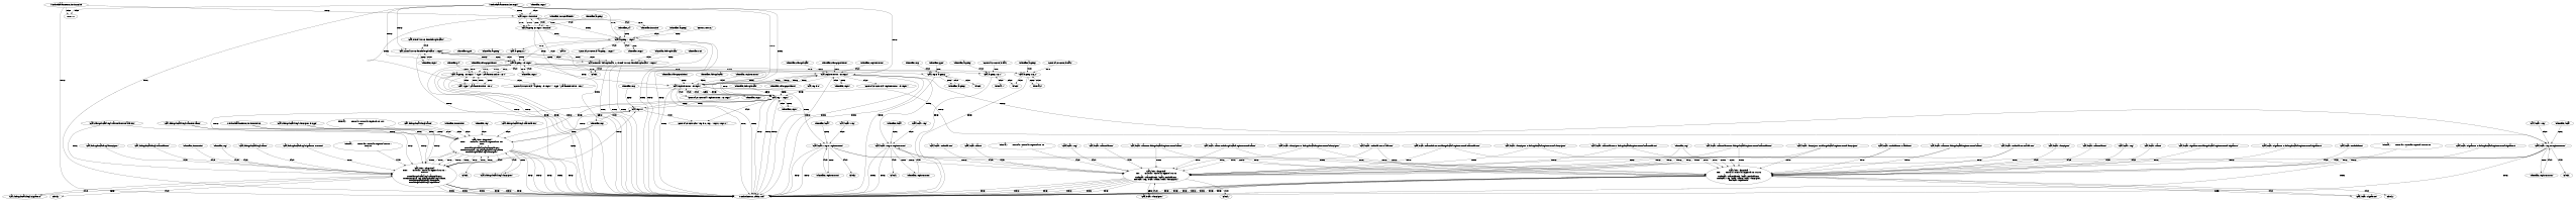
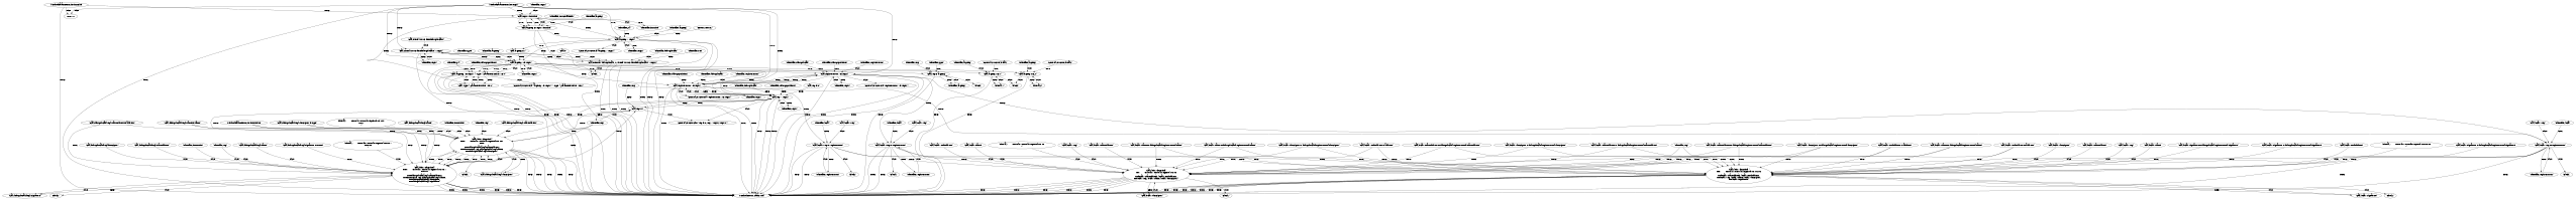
  digraph {
    n1 [label="(Call,sizeof (struct dex_debug_local_t) * regsz)"]
    n2 [label="(Call,memset (debug_locals, 0, sizeof (struct dex_debug_local_t) * regsz))"]
    n3 [label="(Call,argReg >= regsz)"]
    n4 [label="(MethodReturn,static void)"]
    n5 [label="(Identifier,regsz)"]
    n6 [label="(Block,)"]
    n7 [label="(Call,register_num >= regsz)"]
    n8 [label="(Call,register_num >= regsz)"]
    n9 [label="(Call,reg < regsz)"]
    n10 [label="(Call,(argReg >= regsz) || !type || parameters_size <= 0)"]
    n11 [label="(Call,reg = argReg)"]
    n12 [label="(Call,argReg += 2)"]
    n13 [label="(Call,argReg += 1)"]
    n14 [label="(Identifier,regsz)"]
    n15 [label="(Call,argReg > regsz)"]
    n16 [label="(ControlStructure,if (argReg > regsz))"]
    n17 [label="(Identifier,regsz)"]
    n18 [label="(Call,argReg++)"]
    n19 [label="(Call,argReg = regsz - ins_size)"]
    n20 [label="(Call,regsz - ins_size)"]
    n21 [label="(Identifier,ins_size)"]
    n22 [label="(Call,!type || parameters_size <= 0)"]
    n23 [label="(MethodParameterIn,int regsz)"]
    1000111
    n25 [label="(Call,local->reg = register_num)"]
    n26 [label="(Call,local->reg = register_num)"]
    n27 [label="(Identifier,regsz)"]
    n28 [label="(ControlStructure,if (register_num >= regsz))"]
    n29 [label="(Call,local->reg = register_num)"]
    n30 [label="(ControlStructure,if (register_num >= regsz))"]
    n31 [label="(Identifier,regsz)"]
    n32 [label="(Call,reg++)"]
    n33 [label="(Call,rbin->cb_printf (\n\t\t\t\t\t\"        0x%04x - 0x%04x reg=%d %s %s \"\n\t\t\t\t\t\"%s\n\",\n\t\t\t\t\tdebug_locals[reg].startAddress,\n\t\t\t\t\tinsns_size, reg, debug_locals[reg].name,\n\t\t\t\t\tdebug_locals[reg].descriptor,\n\t\t\t\t\tdebug_locals[reg].signature))"]
    n34 [label="(Call,rbin->cb_printf (\n\t\t\t\t\t\"        0x%04x - 0x%04x reg=%d %s %s\"\n\t\t\t\t\t\"\n\",\n\t\t\t\t\tdebug_locals[reg].startAddress,\n\t\t\t\t\tinsns_size, reg, debug_locals[reg].name,\n\t\t\t\t\tdebug_locals[reg].descriptor))"]
    n35 [label="(Identifier,regsz)"]
    n36 [label="(ControlStructure,for (reg = 0; reg < regsz; reg++))"]
    n37 [label="(MethodParameterIn,int ins_size)"]
    n38 [label="(ControlStructure,if ((argReg >= regsz) || !type || parameters_size <= 0))"]
    n39 [label="(Identifier,argReg)"]
    n40 [label="(Block,)"]
    n41 [label="(Literal,2)"]
    n42 [label="(Block,)"]
    n43 [label="(Literal,1)"]
    n44 [label="(Call,rbin->cb_printf (\n\t\t\t\t\"        0x%04x - 0x%04x reg=%d %s %s %s\n\",\n\t\t\t\tlocal->startAddress, local->endAddress,\n\t\t\t\tlocal->reg, local->name, local->descriptor,\n\t\t\t\tlocal->signature))"]
    n45 [label="(Call,rbin->cb_printf (\n\t\t\t\t\"        0x%04x - 0x%04x reg=%d %s %s\n\",\n\t\t\t\tlocal->startAddress, local->endAddress,\n\t\t\t\tlocal->reg, local->name, local->descriptor))"]
    n46 [label="(Block,)"]
    n47 [label="(Identifier,register_num)"]
    n48 [label="(Identifier,register_num)"]
    n49 [label="(Block,)"]
    n50 [label="(Call,local->signature)"]
    n51 [label="(Block,)"]
    n52 [label="(Call,local->descriptor)"]
    n53 [label="(Block,)"]
    n54 [label="(Identifier,register_num)"]
    n55 [label="(Block,)"]
    n56 [label="(Identifier,reg)"]
    n57 [label="(Call,debug_locals[reg].signature)"]
    n58 [label="(Block,)"]
    n59 [label="(Block,)"]
    n60 [label="(Call,debug_locals[reg].descriptor)"]
    n61 [label="(Identifier,debug_locals)"]
    n62 [label="(Call,local->descriptor)"]
    n63 [label="(Identifier,reg)"]
    n64 [label="(Call,local->startAddress)"]
    n65 [label="(Call,local->reg)"]
    n66 [label="(Identifier,p4)"]
    n67 [label="(Call,debug_locals[reg].descriptor)"]
    n68 [label="(Identifier,debug_positions)"]
    n69 [label="(Identifier,argReg)"]
    n70 [label="(Call,local->descriptor = debug_locals[register_num].descriptor)"]
    n71 [label="(ControlStructure,break;)"]
    n72 [label="(Call,local->startAddress = debug_locals[register_num].startAddress)"]
    n73 [label="(Call,local->startAddress)"]
    n74 [label="(Call,debug_locals[reg].startAddress)"]
    n75 [label="(Call,local->startAddress = debug_locals[register_num].startAddress)"]
    n76 [label="(Identifier,local)"]
    n77 [label="(Identifier,reg)"]
    n78 [label="(Identifier,insns_size)"]
    n79 [label="(Call,debug_locals[reg].name = name)"]
    n80 [label="(Call,local->endAddress = address)"]
    n81 [label="(Call,debug_locals[reg].descriptor = type)"]
    n82 [label="(Call,local->reg)"]
    n83 [label="(Call,0)"]
    n84 [label="(Call,local->name = debug_locals[register_num].name)"]
    n85 [label="(Call,local->endAddress = address)"]
    n86 [label="(Call,local->reg)"]
    n87 [label="(Call,local->reg)"]
    n88 [label="(Identifier,reg)"]
    n89 [label="(Call,local->endAddress)"]
    n90 [label="(Identifier,debug_locals)"]
    n91 [label="(Call,local->name)"]
    n92 [label="(Call,debug_locals[reg].name)"]
    n93 [label="(Identifier,debug_locals)"]
    n94 [label="(MethodParameterIn,int insns_size)"]
    n95 [label="(Identifier,argReg)"]
    n96 [label="(Call,local->signature = debug_locals[register_num].signature)"]
    n97 [label="(Identifier,reg)"]
    n98 [label="(Identifier,regsz)"]
    n99 [label="(Call,local->descriptor = debug_locals[register_num].descriptor)"]
    n100 [label="(Identifier,reg)"]
    n101 [label="(Call,local->name)"]
    n102 [label="(Identifier,debug_locals)"]
    n103 [label="(Call,local->signature = debug_locals[register_num].signature)"]
    n104 [label="(Call,debug_locals[reg].startAddress)"]
    n105 [label="(Call,debug_locals[reg].signature = NULL)"]
    n106 [label="(Identifier,debug_positions)"]
    n107 [label="(Call,local->startAddress = debug_locals[register_num].startAddress)"]
    n108 [label="(Literal,\"        0x%04x - 0x%04x reg=%d %s %s\n\")"]
    n109 [label="(Call,sizeof (struct dex_debug_local_t))"]
    n110 [label="(Call,local->reg)"]
    n111 [label="(Call,local->endAddress)"]
    n112 [label="(Literal,\"        0x%04x - 0x%04x reg=%d %s %s\"\n\t\t\t\t\t\"\n\")"]
    n113 [label="(Identifier,local)"]
    n114 [label="(Identifier,local)"]
    n115 [label="(Identifier,source_file_idx)"]
    n116 [label="(Call,debug_locals[reg].name)"]
    n117 [label="(Identifier,insns_size)"]
    n118 [label="(Call,debug_locals[reg].startAddress = address)"]
    n119 [label="(Identifier,debug_positions)"]
    n120 [label="(Identifier,debug_positions)"]
    n121 [label="(Identifier,MA)"]
    n122 [label="(Call,local->descriptor = debug_locals[register_num].descriptor)"]
    n123 [label="(Identifier,type)"]
    n124 [label="(Identifier,p4)"]
    n125 [label="(Literal,\"        0x%04x - 0x%04x reg=%d %s %s \"\n\t\t\t\t\t\"%s\n\")"]
    n126 [label="(Identifier,argReg)"]
    n127 [label="(Identifier,register_num)"]
    n128 [label="(Call,local->name = debug_locals[register_num].name)"]
    n129 [label="(Return,return;)"]
    n130 [label="(Call,local->name = debug_locals[register_num].name)"]
    n131 [label="(Literal,\"        0x%04x - 0x%04x reg=%d %s %s %s\n\")"]
    n132 [label="(ControlStructure,break;)"]
    n133 [label="(Identifier,register_num)"]
    n134 [label="(Call,reg = 0)"]
    n135 [label="(Identifier,argReg)"]
    n136 [label="(Identifier,type)"]
    n137 [label="(Call,local->endAddress = address)"]
    n138 [label="(Identifier,argReg)"]
    n139 [label="(Call,local->signature = debug_locals[register_num].signature)"]
    n1 -> n2 [label="AST: "]
    n1 -> n2 [label="DDG: "]
    n1 -> n3 [label="DDG: "]
    n1 -> n4 [label="DDG: "]
    n1 -> n5 [label="CFG: "]
    n2 -> n1 [label="CFG: "]
    n2 -> n4 [label="DDG: "]
    n2 -> n4 [label="DDG: "]
    n2 -> n4 [label="DDG: "]
    n2 -> n6 [label="AST: "]
    n3 -> n4 [label="DDG: "]
    n3 -> n4 [label="DDG: "]
    n3 -> n7 [label="DDG: "]
    n3 -> n8 [label="DDG: "]
    n3 -> n9 [label="DDG: "]
    n3 -> n10 [label="AST: "]
    n3 -> n10 [label="DDG: "]
    n3 -> n10 [label="DDG: "]
    n3 -> n11 [label="DDG: "]
    n3 -> n12 [label="DDG: "]
    n3 -> n13 [label="DDG: "]
    n3 -> n14 [label="CFG: "]
    n5 -> n1 [label="AST: "]
    n7 -> n4 [label="DDG: "]
    n7 -> n4 [label="DDG: "]
    n7 -> n4 [label="DDG: "]
    n7 -> n8 [label="DDG: "]
    n7 -> n8 [label="DDG: "]
    n7 -> n9 [label="DDG: "]
    n7 -> n25 [label="DDG: "]
    n7 -> n26 [label="DDG: "]
    n7 -> n27 [label="CFG: "]
    n7 -> n28 [label="AST: "]
    n8 -> n4 [label="DDG: "]
    n8 -> n4 [label="DDG: "]
    n8 -> n4 [label="DDG: "]
    n8 -> n7 [label="DDG: "]
    n8 -> n7 [label="DDG: "]
    n8 -> n9 [label="DDG: "]
    n8 -> n26 [label="DDG: "]
    n8 -> n29 [label="DDG: "]
    n8 -> n30 [label="AST: "]
    n8 -> n31 [label="CFG: "]
    n9 -> n4 [label="DDG: "]
    n9 -> n4 [label="DDG: "]
    n9 -> n4 [label="DDG: "]
    n9 -> n32 [label="DDG: "]
    n9 -> n33 [label="DDG: "]
    n9 -> n34 [label="DDG: "]
    n9 -> n35 [label="CFG: "]
    n9 -> n36 [label="AST: "]
    n10 -> n3 [label="CFG: "]
    n10 -> n4 [label="DDG: "]
    n10 -> n4 [label="DDG: "]
    n10 -> n4 [label="DDG: "]
    n10 -> n22 [label="CFG: "]
    n10 -> n38 [label="AST: "]
    n11 -> n4 [label="DDG: "]
    n11 -> n39 [label="CFG: "]
    n11 -> n40 [label="AST: "]
    n12 -> n4 [label="DDG: "]
    n12 -> n41 [label="CFG: "]
    n12 -> n42 [label="AST: "]
    n13 -> n4 [label="DDG: "]
    n13 -> n42 [label="AST: "]
+   n13 -> n43 [label="CFG: "]
    n14 -> n3 [label="AST: "]
    n15 -> n3 [label="DDG: "]
    n15 -> n4 [label="DDG: "]
    n15 -> n4 [label="DDG: "]
    n15 -> n4 [label="DDG: "]
    n15 -> n16 [label="AST: "]
    n15 -> n17 [label="CFG: "]
    n15 -> n18 [label="DDG: "]
    n17 -> n15 [label="AST: "]
    n18 -> n3 [label="DDG: "]
    n19 -> n4 [label="DDG: "]
    n19 -> n6 [label="AST: "]
    n19 -> n15 [label="DDG: "]
    n19 -> n20 [label="CFG: "]
    n20 -> n15 [label="DDG: "]
    n20 -> n19 [label="AST: "]
    n20 -> n19 [label="DDG: "]
    n20 -> n19 [label="DDG: "]
    n20 -> n21 [label="CFG: "]
    n20 -> n22 [label="DDG: "]
    n21 -> n20 [label="AST: "]
    n22 -> n10 [label="AST: "]
    n22 -> n10 [label="DDG: "]
    n22 -> n10 [label="DDG: "]
    n23 -> n1 [label="DDG: "]
    n23 -> n3 [label="DDG: "]
    n23 -> n4 [label="DDG: "]
    n23 -> n7 [label="DDG: "]
    n23 -> n8 [label="DDG: "]
    n23 -> n9 [label="DDG: "]
    n23 -> n15 [label="DDG: "]
    n23 -> n20 [label="DDG: "]
    n23 -> 1000111 [label="AST: "]
    n25 -> n4 [label="DDG: "]
    n25 -> n4 [label="DDG: "]
    n25 -> n44 [label="DDG: "]
    n25 -> n45 [label="DDG: "]
    n25 -> n46 [label="AST: "]
    n25 -> n47 [label="CFG: "]
    n26 -> n4 [label="DDG: "]
    n26 -> n4 [label="DDG: "]
    n26 -> n44 [label="DDG: "]
    n26 -> n45 [label="DDG: "]
    n26 -> n48 [label="CFG: "]
    n26 -> n49 [label="AST: "]
    n27 -> n7 [label="AST: "]
    n29 -> n4 [label="DDG: "]
    n29 -> n4 [label="DDG: "]
    n29 -> n44 [label="DDG: "]
    n29 -> n45 [label="DDG: "]
    n29 -> n54 [label="CFG: "]
    n29 -> n55 [label="AST: "]
    n31 -> n8 [label="AST: "]
    n32 -> n9 [label="DDG: "]
    n32 -> n36 [label="AST: "]
    n32 -> n56 [label="CFG: "]
    n33 -> n4 [label="DDG: "]
    n33 -> n4 [label="DDG: "]
    n33 -> n4 [label="DDG: "]
    n33 -> n4 [label="DDG: "]
    n33 -> n4 [label="DDG: "]
    n33 -> n4 [label="DDG: "]
    n33 -> n32 [label="DDG: "]
    n33 -> n34 [label="DDG: "]
    n33 -> n34 [label="DDG: "]
    n33 -> n34 [label="DDG: "]
    n33 -> n34 [label="DDG: "]
    n33 -> n57 [label="CFG: "]
    n33 -> n58 [label="AST: "]
    n34 -> n4 [label="DDG: "]
    n34 -> n4 [label="DDG: "]
    n34 -> n4 [label="DDG: "]
    n34 -> n4 [label="DDG: "]
    n34 -> n4 [label="DDG: "]
    n34 -> n32 [label="DDG: "]
    n34 -> n33 [label="DDG: "]
    n34 -> n33 [label="DDG: "]
    n34 -> n33 [label="DDG: "]
    n34 -> n33 [label="DDG: "]
    n34 -> n59 [label="AST: "]
    n34 -> n60 [label="CFG: "]
    n35 -> n9 [label="AST: "]
    n37 -> n4 [label="DDG: "]
    n37 -> n20 [label="DDG: "]
    n37 -> 1000111 [label="AST: "]
    n39 -> n11 [label="AST: "]
    n41 -> n12 [label="AST: "]
    n43 -> n13 [label="AST: "]
    n44 -> n4 [label="DDG: "]
    n44 -> n4 [label="DDG: "]
    n44 -> n4 [label="DDG: "]
    n44 -> n4 [label="DDG: "]
    n44 -> n4 [label="DDG: "]
    n44 -> n4 [label="DDG: "]
    n44 -> n4 [label="DDG: "]
    n44 -> n50 [label="CFG: "]
    n44 -> n51 [label="AST: "]
    n45 -> n4 [label="DDG: "]
    n45 -> n4 [label="DDG: "]
    n45 -> n4 [label="DDG: "]
    n45 -> n4 [label="DDG: "]
    n45 -> n4 [label="DDG: "]
    n45 -> n4 [label="DDG: "]
    n45 -> n52 [label="CFG: "]
    n45 -> n53 [label="AST: "]
    n47 -> n25 [label="AST: "]
    n48 -> n26 [label="AST: "]
    n50 -> n44 [label="AST: "]
    n52 -> n45 [label="AST: "]
    n54 -> n29 [label="AST: "]
    n56 -> n32 [label="AST: "]
    n56 -> n33 [label="CFG: "]
    n56 -> n34 [label="CFG: "]
    n57 -> n33 [label="AST: "]
    n60 -> n34 [label="AST: "]
    n61 -> n9 [label="CFG: "]
    n62 -> n44 [label="AST: "]
    n63 -> n44 [label="CFG: "]
    n63 -> n45 [label="CFG: "]
    n64 -> n45 [label="AST: "]
    n65 -> n29 [label="AST: "]
    n66 -> n15 [label="CFG: "]
    n67 -> n33 [label="AST: "]
    n68 -> n8 [label="CFG: "]
    n69 -> n13 [label="AST: "]
    n70 -> n44 [label="DDG: "]
    n70 -> n45 [label="DDG: "]
    n71 -> n12 [label="CFG: "]
    n72 -> n44 [label="DDG: "]
    n72 -> n45 [label="DDG: "]
    n73 -> n44 [label="AST: "]
    n74 -> n33 [label="AST: "]
    n75 -> n44 [label="DDG: "]
    n75 -> n45 [label="DDG: "]
    n76 -> n25 [label="CFG: "]
    n77 -> n9 [label="AST: "]
    n77 -> n32 [label="CFG: "]
    n78 -> n33 [label="AST: "]
    n79 -> n33 [label="DDG: "]
    n79 -> n34 [label="DDG: "]
    n80 -> n44 [label="DDG: "]
    n80 -> n45 [label="DDG: "]
    n81 -> n33 [label="DDG: "]
    n81 -> n34 [label="DDG: "]
    n82 -> n25 [label="AST: "]
    n83 -> n2 [label="AST: "]
    n84 -> n44 [label="DDG: "]
    n84 -> n45 [label="DDG: "]
    n85 -> n44 [label="DDG: "]
    n85 -> n45 [label="DDG: "]
    n86 -> n26 [label="AST: "]
    n87 -> n44 [label="AST: "]
    n88 -> n33 [label="AST: "]
    n89 -> n45 [label="AST: "]
    n90 -> n8 [label="CFG: "]
    n91 -> n44 [label="AST: "]
    n92 -> n33 [label="AST: "]
    n93 -> n2 [label="AST: "]
    n94 -> n33 [label="DDG: "]
    n94 -> n34 [label="DDG: "]
    n95 -> n15 [label="AST: "]
    n96 -> n44 [label="DDG: "]
    n97 -> n34 [label="AST: "]
    n98 -> n20 [label="AST: "]
    n99 -> n44 [label="DDG: "]
    n99 -> n45 [label="DDG: "]
    n100 -> n11 [label="AST: "]
    n101 -> n45 [label="AST: "]
    n102 -> n7 [label="CFG: "]
    n103 -> n44 [label="DDG: "]
    n104 -> n34 [label="AST: "]
    n105 -> n33 [label="DDG: "]
    n106 -> n7 [label="CFG: "]
    n107 -> n44 [label="DDG: "]
    n107 -> n45 [label="DDG: "]
    n108 -> n45 [label="AST: "]
    n109 -> n1 [label="AST: "]
    n110 -> n45 [label="AST: "]
    n111 -> n44 [label="AST: "]
    n112 -> n34 [label="AST: "]
    n113 -> n29 [label="CFG: "]
    n114 -> n26 [label="CFG: "]
    n115 -> n19 [label="CFG: "]
    n116 -> n34 [label="AST: "]
    n117 -> n34 [label="AST: "]
    n118 -> n33 [label="DDG: "]
    n118 -> n34 [label="DDG: "]
    n119 -> n9 [label="CFG: "]
    n120 -> n10 [label="CFG: "]
    n121 -> n2 [label="CFG: "]
    n122 -> n44 [label="DDG: "]
    n122 -> n45 [label="DDG: "]
    n123 -> n3 [label="CFG: "]
    n124 -> n10 [label="CFG: "]
    n125 -> n33 [label="AST: "]
    n126 -> n3 [label="AST: "]
    n127 -> n8 [label="AST: "]
    n128 -> n44 [label="DDG: "]
    n128 -> n45 [label="DDG: "]
    n129 -> n15 [label="CFG: "]
    n130 -> n44 [label="DDG: "]
    n130 -> n45 [label="DDG: "]
    n131 -> n44 [label="AST: "]
    n132 -> n13 [label="CFG: "]
    n133 -> n7 [label="AST: "]
    n134 -> n9 [label="DDG: "]
    n135 -> n12 [label="AST: "]
    n136 -> n11 [label="CFG: "]
    n137 -> n44 [label="DDG: "]
    n137 -> n45 [label="DDG: "]
    n138 -> n19 [label="AST: "]
    n139 -> n44 [label="DDG: "]
  }
